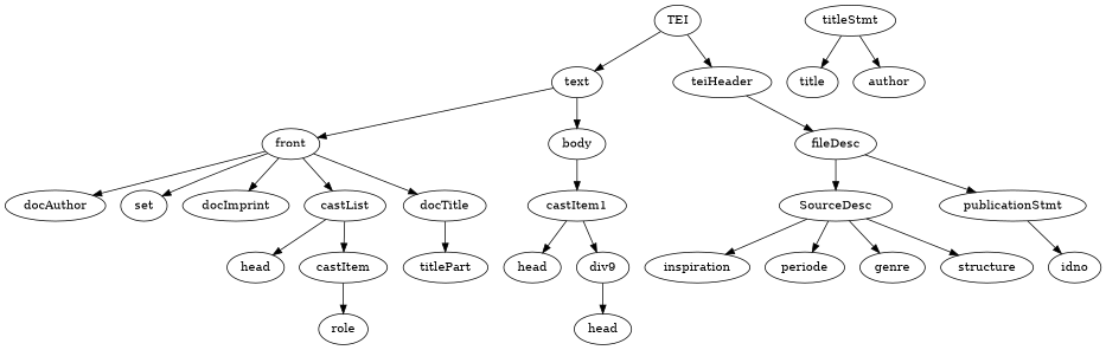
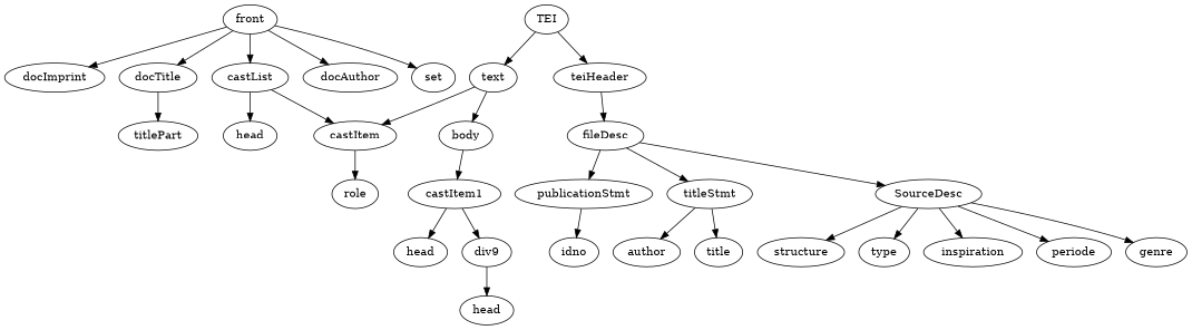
  digraph {
    n1 [label=docAuthor]
    n2 [label=SourceDesc]
    n3 [label=inspiration]
    n4 [label=periode]
    n5 [label=genre]
    n6 [label=structure]
+   n7 [label=type]
    n8 [label=TEI]
    n9 [label=text]
    n10 [label=teiHeader]
    n11 [label=front]
    n12 [label=body]
    n13 [label=fileDesc]
    n14 [label=set]
    n15 [label=docImprint]
    n16 [label=castList]
    n17 [label=docTitle]
    n18 [label=head]
    n19 [label=castItem]
    n20 [label=titlePart]
    n21 [label=publicationStmt]
    n22 [label=idno]
    n23 [label=head]
    n24 [label=div9]
    n25 [label=head]
    n26 [label=titleStmt]
    n27 [label=title]
    n28 [label=author]
    n29 [label=castItem1]
    n30 [label=role]
    n2 -> n3
    n2 -> n4
    n2 -> n5
    n2 -> n6
+   n2 -> n7
    n8 -> n9
    n8 -> n10
-   n9 -> n11
+   n9 -> n19
    n9 -> n12
    n10 -> n13
    n11 -> n1
    n11 -> n14
    n11 -> n15
    n11 -> n16
    n11 -> n17
    n12 -> n29
    n13 -> n2
    n13 -> n21
+   n13 -> n26
    n16 -> n18
    n16 -> n19
    n17 -> n20
    n19 -> n30
    n21 -> n22
    n24 -> n25
    n26 -> n27
    n26 -> n28
    n29 -> n23
    n29 -> n24
  }
